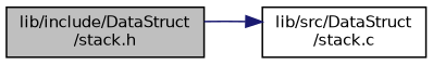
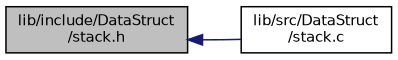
  digraph {
    rankdir=LR
    node [color=black fontname=Helvetica fontsize=10 shape=record style=filled]
    n1 [fillcolor=grey75 fontcolor=black height=0.2 label="lib/include/DataStruct\l/stack.h" width=0.4]
    n2 [fillcolor=white height=0.2 label="lib/src/DataStruct\l/stack.c" width=0.4]
-   n2 -> n1 [color=midnightblue dir=back fontname=Helvetica fontsize=10 labelfontname=Helvetica labelfontsize=10 style=solid]
+   n1 -> n2 [color=midnightblue dir=back fontname=Helvetica fontsize=10 labelfontname=Helvetica labelfontsize=10 style=solid]
  }
